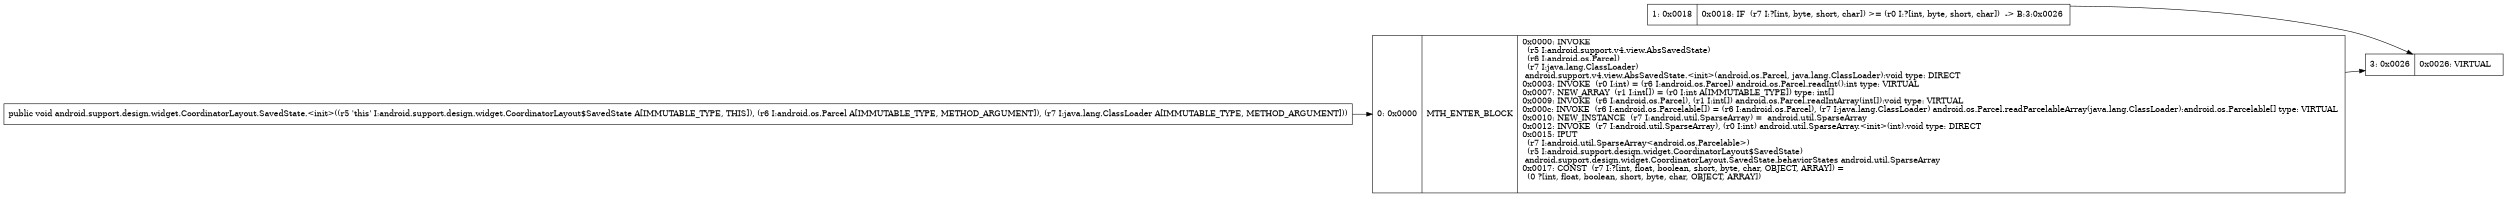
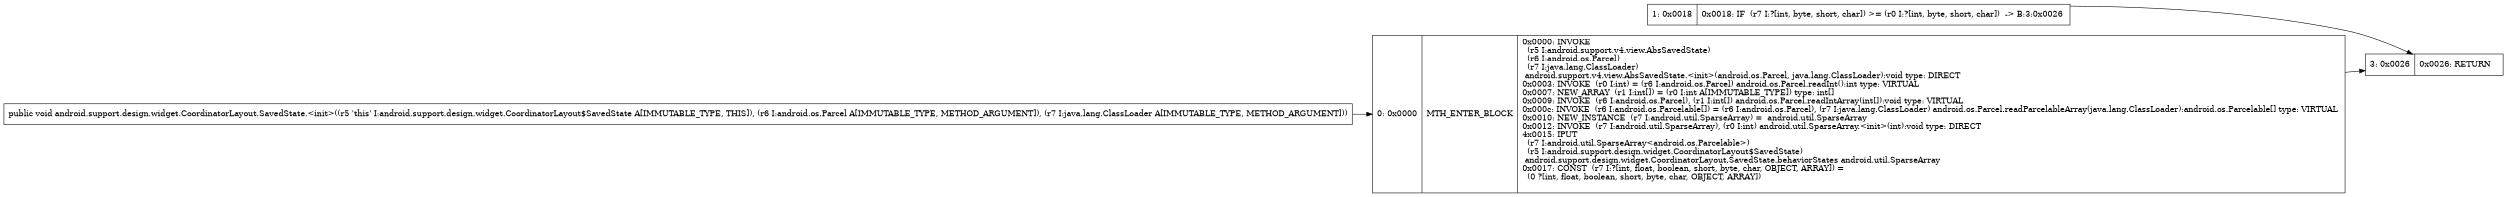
  digraph {
    rankdir=LR
    node [shape=record]
-   n1 [label="{0\:\ 0x0000|MTH_ENTER_BLOCK\l|0x0000: INVOKE  \l  (r5 I:android.support.v4.view.AbsSavedState)\l  (r6 I:android.os.Parcel)\l  (r7 I:java.lang.ClassLoader)\l android.support.v4.view.AbsSavedState.\<init\>(android.os.Parcel, java.lang.ClassLoader):void type: DIRECT \l0x0003: INVOKE  (r0 I:int) = (r6 I:android.os.Parcel) android.os.Parcel.readInt():int type: VIRTUAL \l0x0007: NEW_ARRAY  (r1 I:int[]) = (r0 I:int A[IMMUTABLE_TYPE]) type: int[] \l0x0009: INVOKE  (r6 I:android.os.Parcel), (r1 I:int[]) android.os.Parcel.readIntArray(int[]):void type: VIRTUAL \l0x000c: INVOKE  (r6 I:android.os.Parcelable[]) = (r6 I:android.os.Parcel), (r7 I:java.lang.ClassLoader) android.os.Parcel.readParcelableArray(java.lang.ClassLoader):android.os.Parcelable[] type: VIRTUAL \l0x0010: NEW_INSTANCE  (r7 I:android.util.SparseArray) =  android.util.SparseArray \l0x0012: INVOKE  (r7 I:android.util.SparseArray), (r0 I:int) android.util.SparseArray.\<init\>(int):void type: DIRECT \l0x0015: IPUT  \l  (r7 I:android.util.SparseArray\<android.os.Parcelable\>)\l  (r5 I:android.support.design.widget.CoordinatorLayout$SavedState)\l android.support.design.widget.CoordinatorLayout.SavedState.behaviorStates android.util.SparseArray \l0x0017: CONST  (r7 I:?[int, float, boolean, short, byte, char, OBJECT, ARRAY]) = \l  (0 ?[int, float, boolean, short, byte, char, OBJECT, ARRAY])\l \l}"]
-   n2 [label="{3\:\ 0x0026|0x0026: VIRTUAL   \l}"]
+   n1 [label="{0\:\ 0x0000|MTH_ENTER_BLOCK\l|0x0000: INVOKE  \l  (r5 I:android.support.v4.view.AbsSavedState)\l  (r6 I:android.os.Parcel)\l  (r7 I:java.lang.ClassLoader)\l android.support.v4.view.AbsSavedState.\<init\>(android.os.Parcel, java.lang.ClassLoader):void type: DIRECT \l0x0003: INVOKE  (r0 I:int) = (r6 I:android.os.Parcel) android.os.Parcel.readInt():int type: VIRTUAL \l0x0007: NEW_ARRAY  (r1 I:int[]) = (r0 I:int A[IMMUTABLE_TYPE]) type: int[] \l0x0009: INVOKE  (r6 I:android.os.Parcel), (r1 I:int[]) android.os.Parcel.readIntArray(int[]):void type: VIRTUAL \l0x000c: INVOKE  (r6 I:android.os.Parcelable[]) = (r6 I:android.os.Parcel), (r7 I:java.lang.ClassLoader) android.os.Parcel.readParcelableArray(java.lang.ClassLoader):android.os.Parcelable[] type: VIRTUAL \l0x0010: NEW_INSTANCE  (r7 I:android.util.SparseArray) =  android.util.SparseArray \l0x0012: INVOKE  (r7 I:android.util.SparseArray), (r0 I:int) android.util.SparseArray.\<init\>(int):void type: DIRECT \l4x0015: IPUT  \l  (r7 I:android.util.SparseArray\<android.os.Parcelable\>)\l  (r5 I:android.support.design.widget.CoordinatorLayout$SavedState)\l android.support.design.widget.CoordinatorLayout.SavedState.behaviorStates android.util.SparseArray \l0x0017: CONST  (r7 I:?[int, float, boolean, short, byte, char, OBJECT, ARRAY]) = \l  (0 ?[int, float, boolean, short, byte, char, OBJECT, ARRAY])\l \l}"]
+   n2 [label="{3\:\ 0x0026|0x0026: RETURN   \l}"]
    n3 [label="{1\:\ 0x0018|0x0018: IF  (r7 I:?[int, byte, short, char]) \>= (r0 I:?[int, byte, short, char])  \-\> B:3:0x0026 \l}"]
    n4 [label="{public void android.support.design.widget.CoordinatorLayout.SavedState.\<init\>((r5 'this' I:android.support.design.widget.CoordinatorLayout$SavedState A[IMMUTABLE_TYPE, THIS]), (r6 I:android.os.Parcel A[IMMUTABLE_TYPE, METHOD_ARGUMENT]), (r7 I:java.lang.ClassLoader A[IMMUTABLE_TYPE, METHOD_ARGUMENT])) }"]
    n1 -> n2
    n3 -> n2
    n4 -> n1
  }
